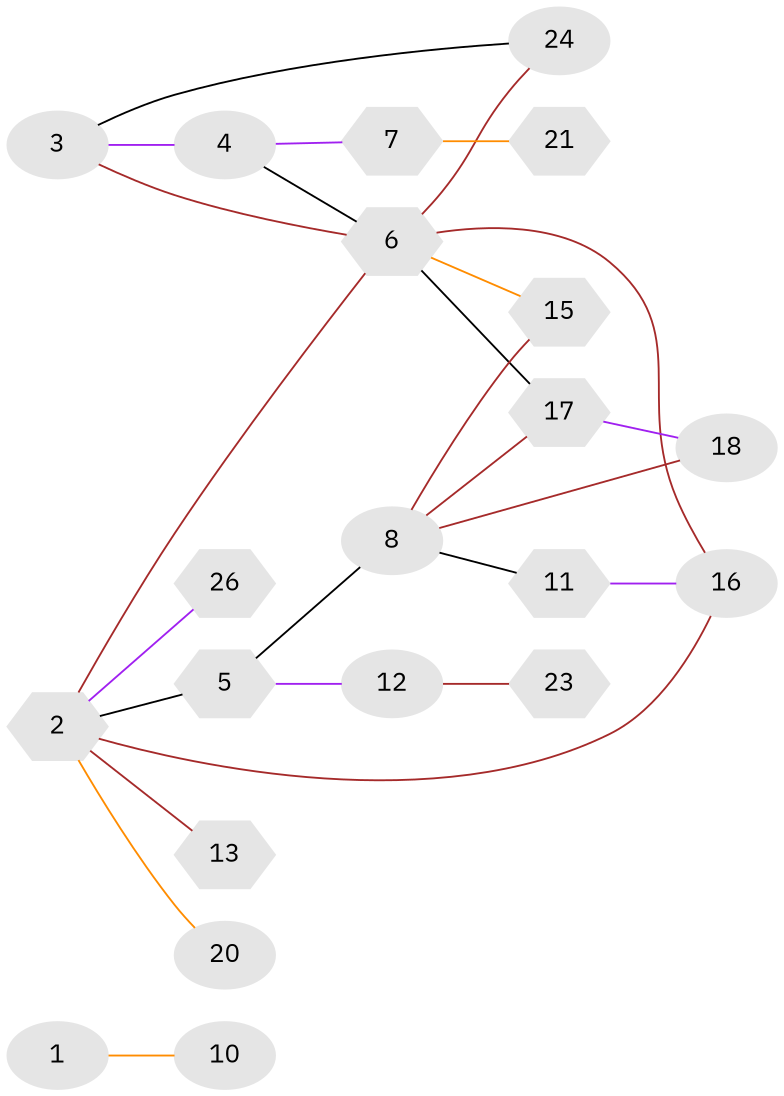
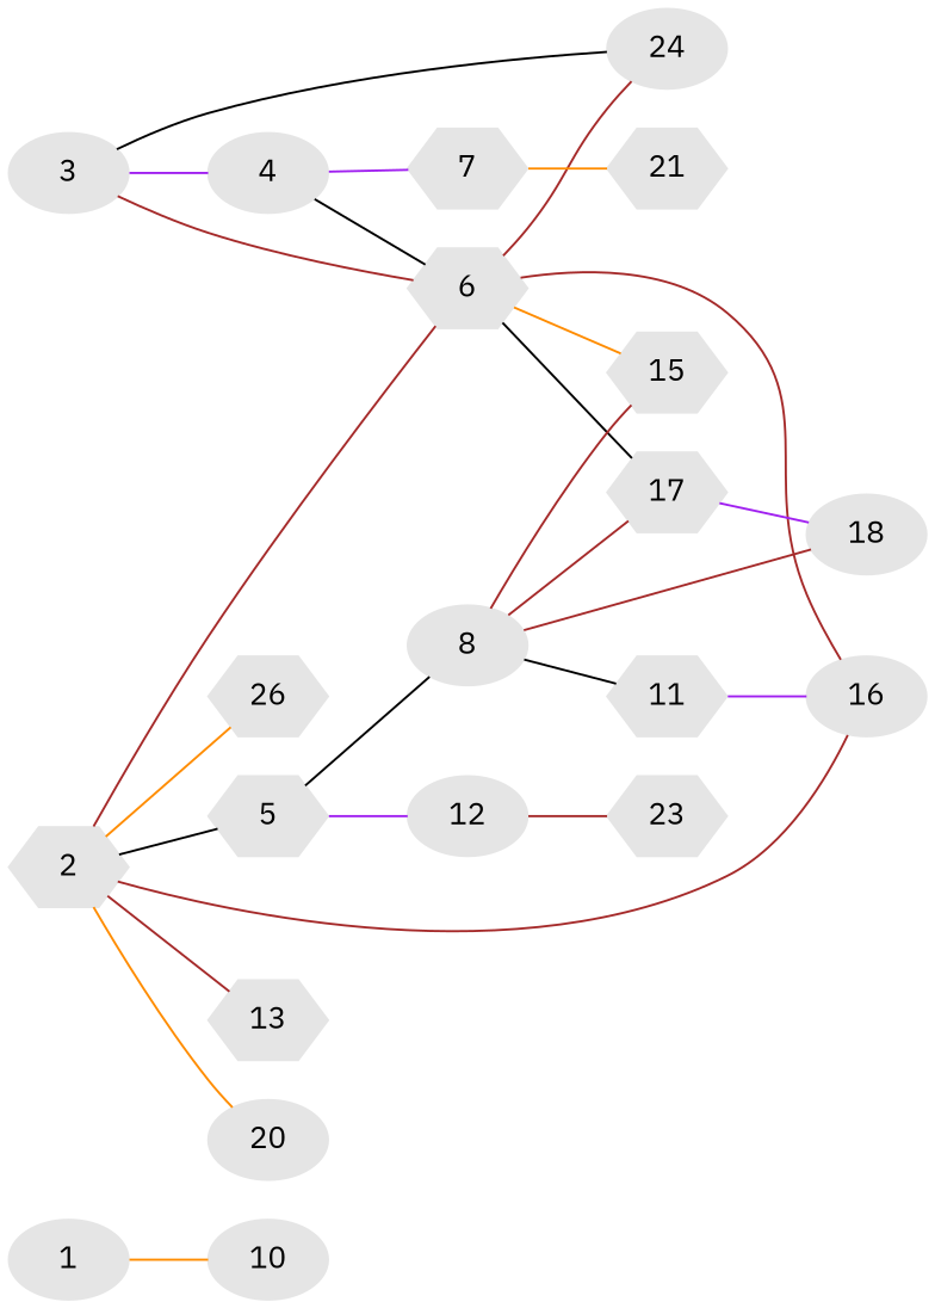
  graph {
    fontname="IBM Plex Sans"
    rankdir=LR
    node [color=gray90 fontname="IBM Plex Sans" shape=hexagon style=filled]
    edge [color=brown fontname="IBM Plex Sans" weight=1.0]
    1 [shape=ellipse]
    10 [shape=ellipse]
    16 [shape=ellipse]
    6
    24 [shape=ellipse]
    15
    17
    2
    5
    13
    20 [shape=ellipse]
    26
    n13 [label=8 shape=ellipse]
    12 [shape=ellipse]
    3 [shape=ellipse]
    4 [shape=ellipse]
    7
    21
    11
    18 [shape=ellipse]
    23
    1 -- 10 [color=darkorange]
    6 -- 16
    6 -- 24
    6 -- 15 [color=darkorange]
    6 -- 17 [color=black]
    17 -- 18 [color=purple]
    2 -- 16
    2 -- 6
    2 -- 5 [color=black]
    2 -- 13
    2 -- 20 [color=darkorange]
-   2 -- 26 [color=purple]
+   2 -- 26 [color=darkorange]
    5 -- n13 [color=black weight=2.0]
    5 -- 12 [color=purple]
    n13 -- 15
    n13 -- 17
    n13 -- 11 [color=black]
    n13 -- 18
    12 -- 23
    3 -- 6
    3 -- 24 [color=black]
    3 -- 4 [color=purple]
    4 -- 6 [color=black]
    4 -- 7 [color=purple]
    7 -- 21 [color=darkorange weight=2.0]
    11 -- 16 [color=purple]
  }
